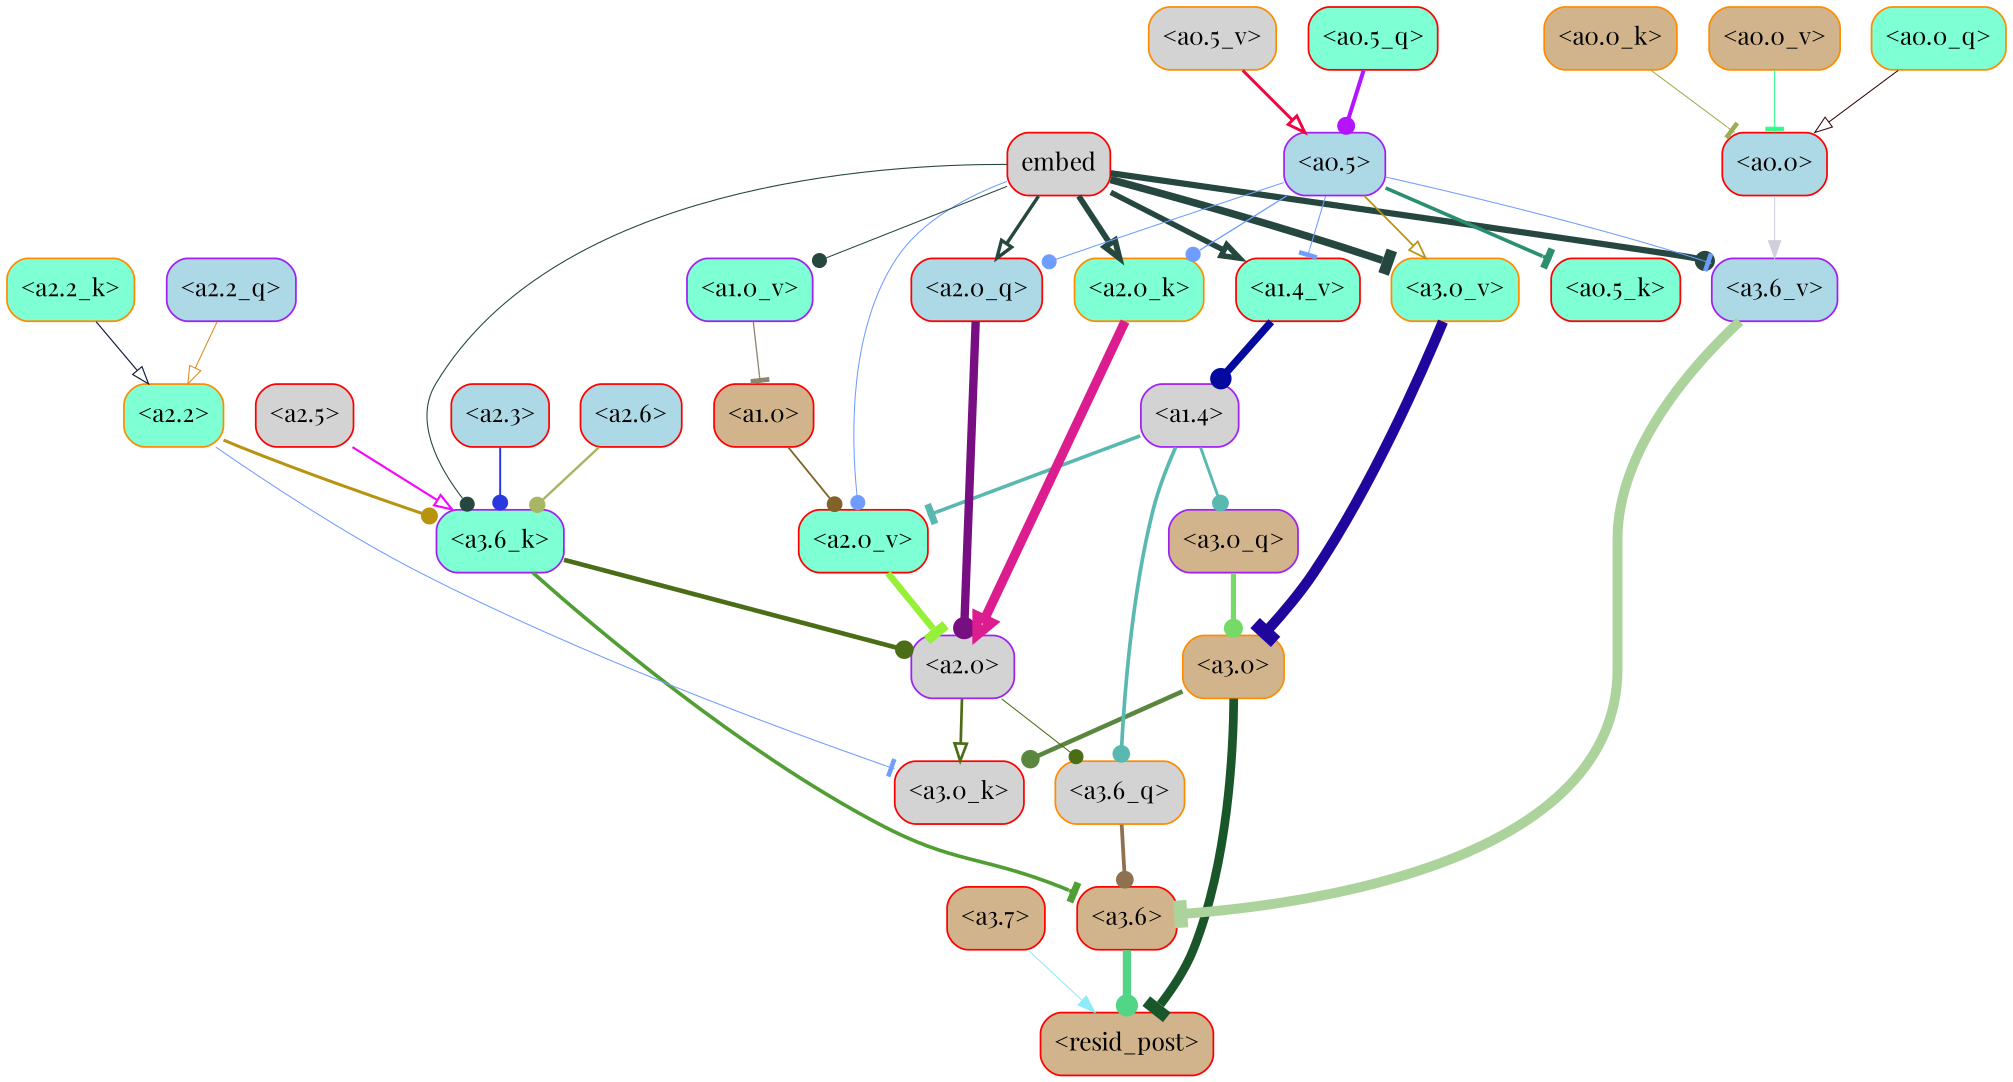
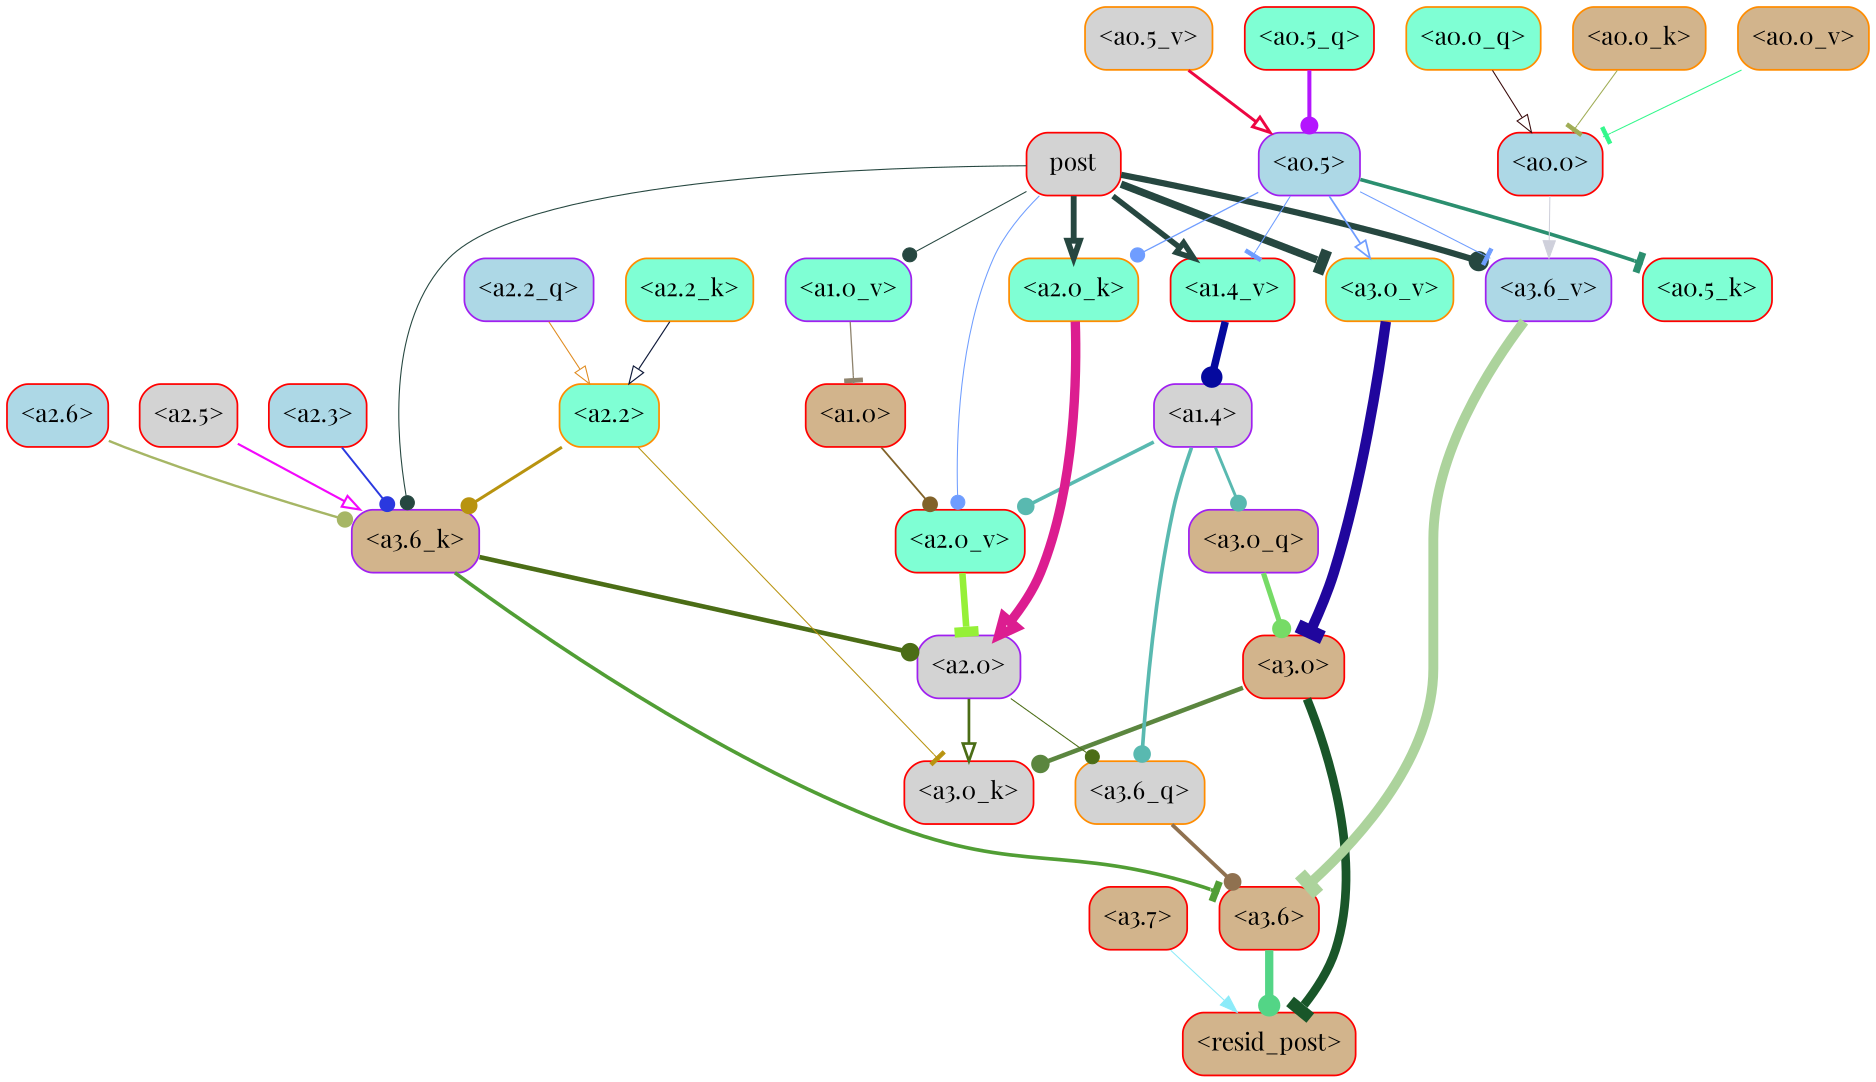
  strict digraph {
    fontname="Playfair Display"
    splines=true
    node [color=red fillcolor=aquamarine fontname="Playfair Display" shape=box style="filled, rounded"]
    edge [color="#264740" fontname="Playfair Display" penwidth=0.6 arrowhead=dot]
    "<a3.7>" [fillcolor=tan]
    "<resid_post>" [fillcolor=tan]
    "<a3.6>" [fillcolor=tan]
-   "<a3.0>" [color=darkorange fillcolor=tan]
+   "<a3.0>" [fillcolor=tan]
    "<a3.0_k>" [fillcolor=lightgrey]
    "<a3.6_q>" [color=darkorange fillcolor=lightgrey]
    "<a3.0_q>" [color=purple fillcolor=tan]
-   "<a3.6_k>" [color=purple]
+   "<a3.6_k>" [color=purple fillcolor=tan]
    "<a2.0>" [color=purple fillcolor=lightgrey]
    "<a3.6_v>" [color=purple fillcolor=lightblue]
    "<a3.0_v>" [color=darkorange]
    "<a1.4>" [color=purple fillcolor=lightgrey]
    "<a2.0_v>"
    "<a2.6>" [fillcolor=lightblue]
    "<a2.5>" [fillcolor=lightgrey]
    "<a2.3>" [fillcolor=lightblue]
    "<a2.2>" [color=darkorange]
-   embed [fillcolor=lightgrey]
-   "<a2.0_q>" [fillcolor=lightblue]
+   embed [fillcolor=lightgrey label=post]
    "<a2.0_k>" [color=darkorange]
    "<a1.4_v>"
    "<a1.0_v>" [color=purple]
    "<a1.0>" [fillcolor=tan]
    "<a0.5>" [color=purple fillcolor=lightblue]
    "<a0.5_k>"
    "<a0.0>" [fillcolor=lightblue]
    "<a2.2_q>" [color=purple fillcolor=lightblue]
    "<a2.2_k>" [color=darkorange]
    "<a0.5_q>"
    "<a0.0_q>" [color=darkorange]
    "<a0.0_k>" [color=darkorange fillcolor=tan]
    "<a0.5_v>" [color=darkorange fillcolor=lightgrey]
    "<a0.0_v>" [color=darkorange fillcolor=tan]
    "<a3.7>" -> "<resid_post>" [color="#8cebf9" arrowhead=""]
    "<a3.6>" -> "<resid_post>" [color="#53d586" penwidth=4.748674273490906]
    "<a3.0>" -> "<resid_post>" [arrowhead=tee color="#195629" penwidth=5.004031300544739]
    "<a3.0>" -> "<a3.0_k>" [color="#5b863f" penwidth=2.5988530814647675]
    "<a3.6_q>" -> "<a3.6>" [color="#8f7150" penwidth=2.1656854450702667]
    "<a3.0_q>" -> "<a3.0>" [color="#76db66" penwidth=2.95696559548378]
    "<a3.6_k>" -> "<a3.6>" [arrowhead=tee color="#519e35" penwidth=2.086437076330185]
    "<a3.6_k>" -> "<a2.0>" [color="#4b6d16" penwidth=2.6423546075820923]
    "<a2.0>" -> "<a3.0_k>" [arrowhead=onormal color="#4b6d16" penwidth=1.5482127666473389]
    "<a2.0>" -> "<a3.6_q>" [color="#4b6d16"]
    "<a3.6_v>" -> "<a3.6>" [arrowhead=tee color="#acd39c" penwidth=5.669987380504608]
    "<a3.0_v>" -> "<a3.0>" [arrowhead=tee color="#20069d" penwidth=5.9515902400016785]
    "<a1.4>" -> "<a3.6_q>" [color="#59b9b0" penwidth=2.1035547256469727]
    "<a1.4>" -> "<a3.0_q>" [color="#59b9b0" penwidth=1.6541699171066284]
-   "<a1.4>" -> "<a2.0_v>" [arrowhead=tee color="#59b9b0" penwidth=2.048949420452118]
+   "<a1.4>" -> "<a2.0_v>" [color="#59b9b0" penwidth=2.048949420452118]
    "<a2.0_v>" -> "<a2.0>" [arrowhead=tee color="#95f037" penwidth=3.76983106136322]
    "<a2.6>" -> "<a3.6_k>" [color="#a6b665" penwidth=1.3718644380569458]
    "<a2.5>" -> "<a3.6_k>" [arrowhead=onormal color="#f308fc" penwidth=1.231603980064392]
    "<a2.3>" -> "<a3.6_k>" [color="#2a38df" penwidth=1.1117559671401978]
-   "<a2.2>" -> "<a3.0_k>" [arrowhead=tee color="#6f9dff"]
+   "<a2.2>" -> "<a3.0_k>" [arrowhead=tee color="#b8930f"]
    "<a2.2>" -> "<a3.6_k>" [color="#b8930f" penwidth=1.7315057516098022]
    embed -> "<a3.6_k>" [penwidth=0.6229734420776367]
    embed -> "<a3.6_v>" [penwidth=3.56406831741333]
    embed -> "<a3.0_v>" [arrowhead=tee penwidth=4.293717980384827]
    embed -> "<a2.0_v>" [color="#6f9dff"]
-   embed -> "<a2.0_q>" [arrowhead=onormal penwidth=1.9479764699935913]
    embed -> "<a2.0_k>" [arrowhead=onormal penwidth=3.348647713661194]
    embed -> "<a1.4_v>" [arrowhead=onormal penwidth=3.1658360958099365]
    embed -> "<a1.0_v>"
-   "<a2.0_q>" -> "<a2.0>" [color="#770f82" penwidth=4.801594913005829]
    "<a2.0_k>" -> "<a2.0>" [arrowhead=onormal color="#dc1d90" penwidth=5.364346981048584]
    "<a1.4_v>" -> "<a1.4>" [color="#05099e" penwidth=4.295930981636047]
    "<a1.0_v>" -> "<a1.0>" [arrowhead=tee color="#8f846e" penwidth=0.7506231069564819]
    "<a1.0>" -> "<a2.0_v>" [color="#816229" penwidth=1.0333166718482971]
    "<a0.5>" -> "<a3.6_v>" [arrowhead=tee color="#6f9dff"]
-   "<a0.5>" -> "<a3.0_v>" [arrowhead=onormal color="#b8930f" penwidth=0.9916514158248901]
-   "<a0.5>" -> "<a2.0_q>" [color="#6f9dff"]
+   "<a0.5>" -> "<a3.0_v>" [arrowhead=onormal color="#6f9dff" penwidth=0.9916514158248901]
    "<a0.5>" -> "<a2.0_k>" [color="#6f9dff" penwidth=0.7479127645492554]
    "<a0.5>" -> "<a1.4_v>" [arrowhead=tee color="#6f9dff"]
    "<a0.5>" -> "<a0.5_k>" [arrowhead=tee color="#2b8f6f" penwidth=2.078277349472046]
    "<a0.0>" -> "<a3.6_v>" [color="#cfd0db" arrowhead=""]
    "<a2.2_q>" -> "<a2.2>" [arrowhead=onormal color="#df8a1e" penwidth=0.6068362593650818]
    "<a2.2_k>" -> "<a2.2>" [arrowhead=onormal color="#0e1939" penwidth=0.6648573875427246]
    "<a0.5_q>" -> "<a0.5>" [color="#b415fe" penwidth=2.30334210395813]
    "<a0.0_q>" -> "<a0.0>" [arrowhead=onormal color="#360607"]
    "<a0.0_k>" -> "<a0.0>" [arrowhead=tee color="#9fac54"]
    "<a0.5_v>" -> "<a0.5>" [arrowhead=onormal color="#ed0642" penwidth=1.6795680522918701]
    "<a0.0_v>" -> "<a0.0>" [arrowhead=tee color="#32f88b"]
  }
